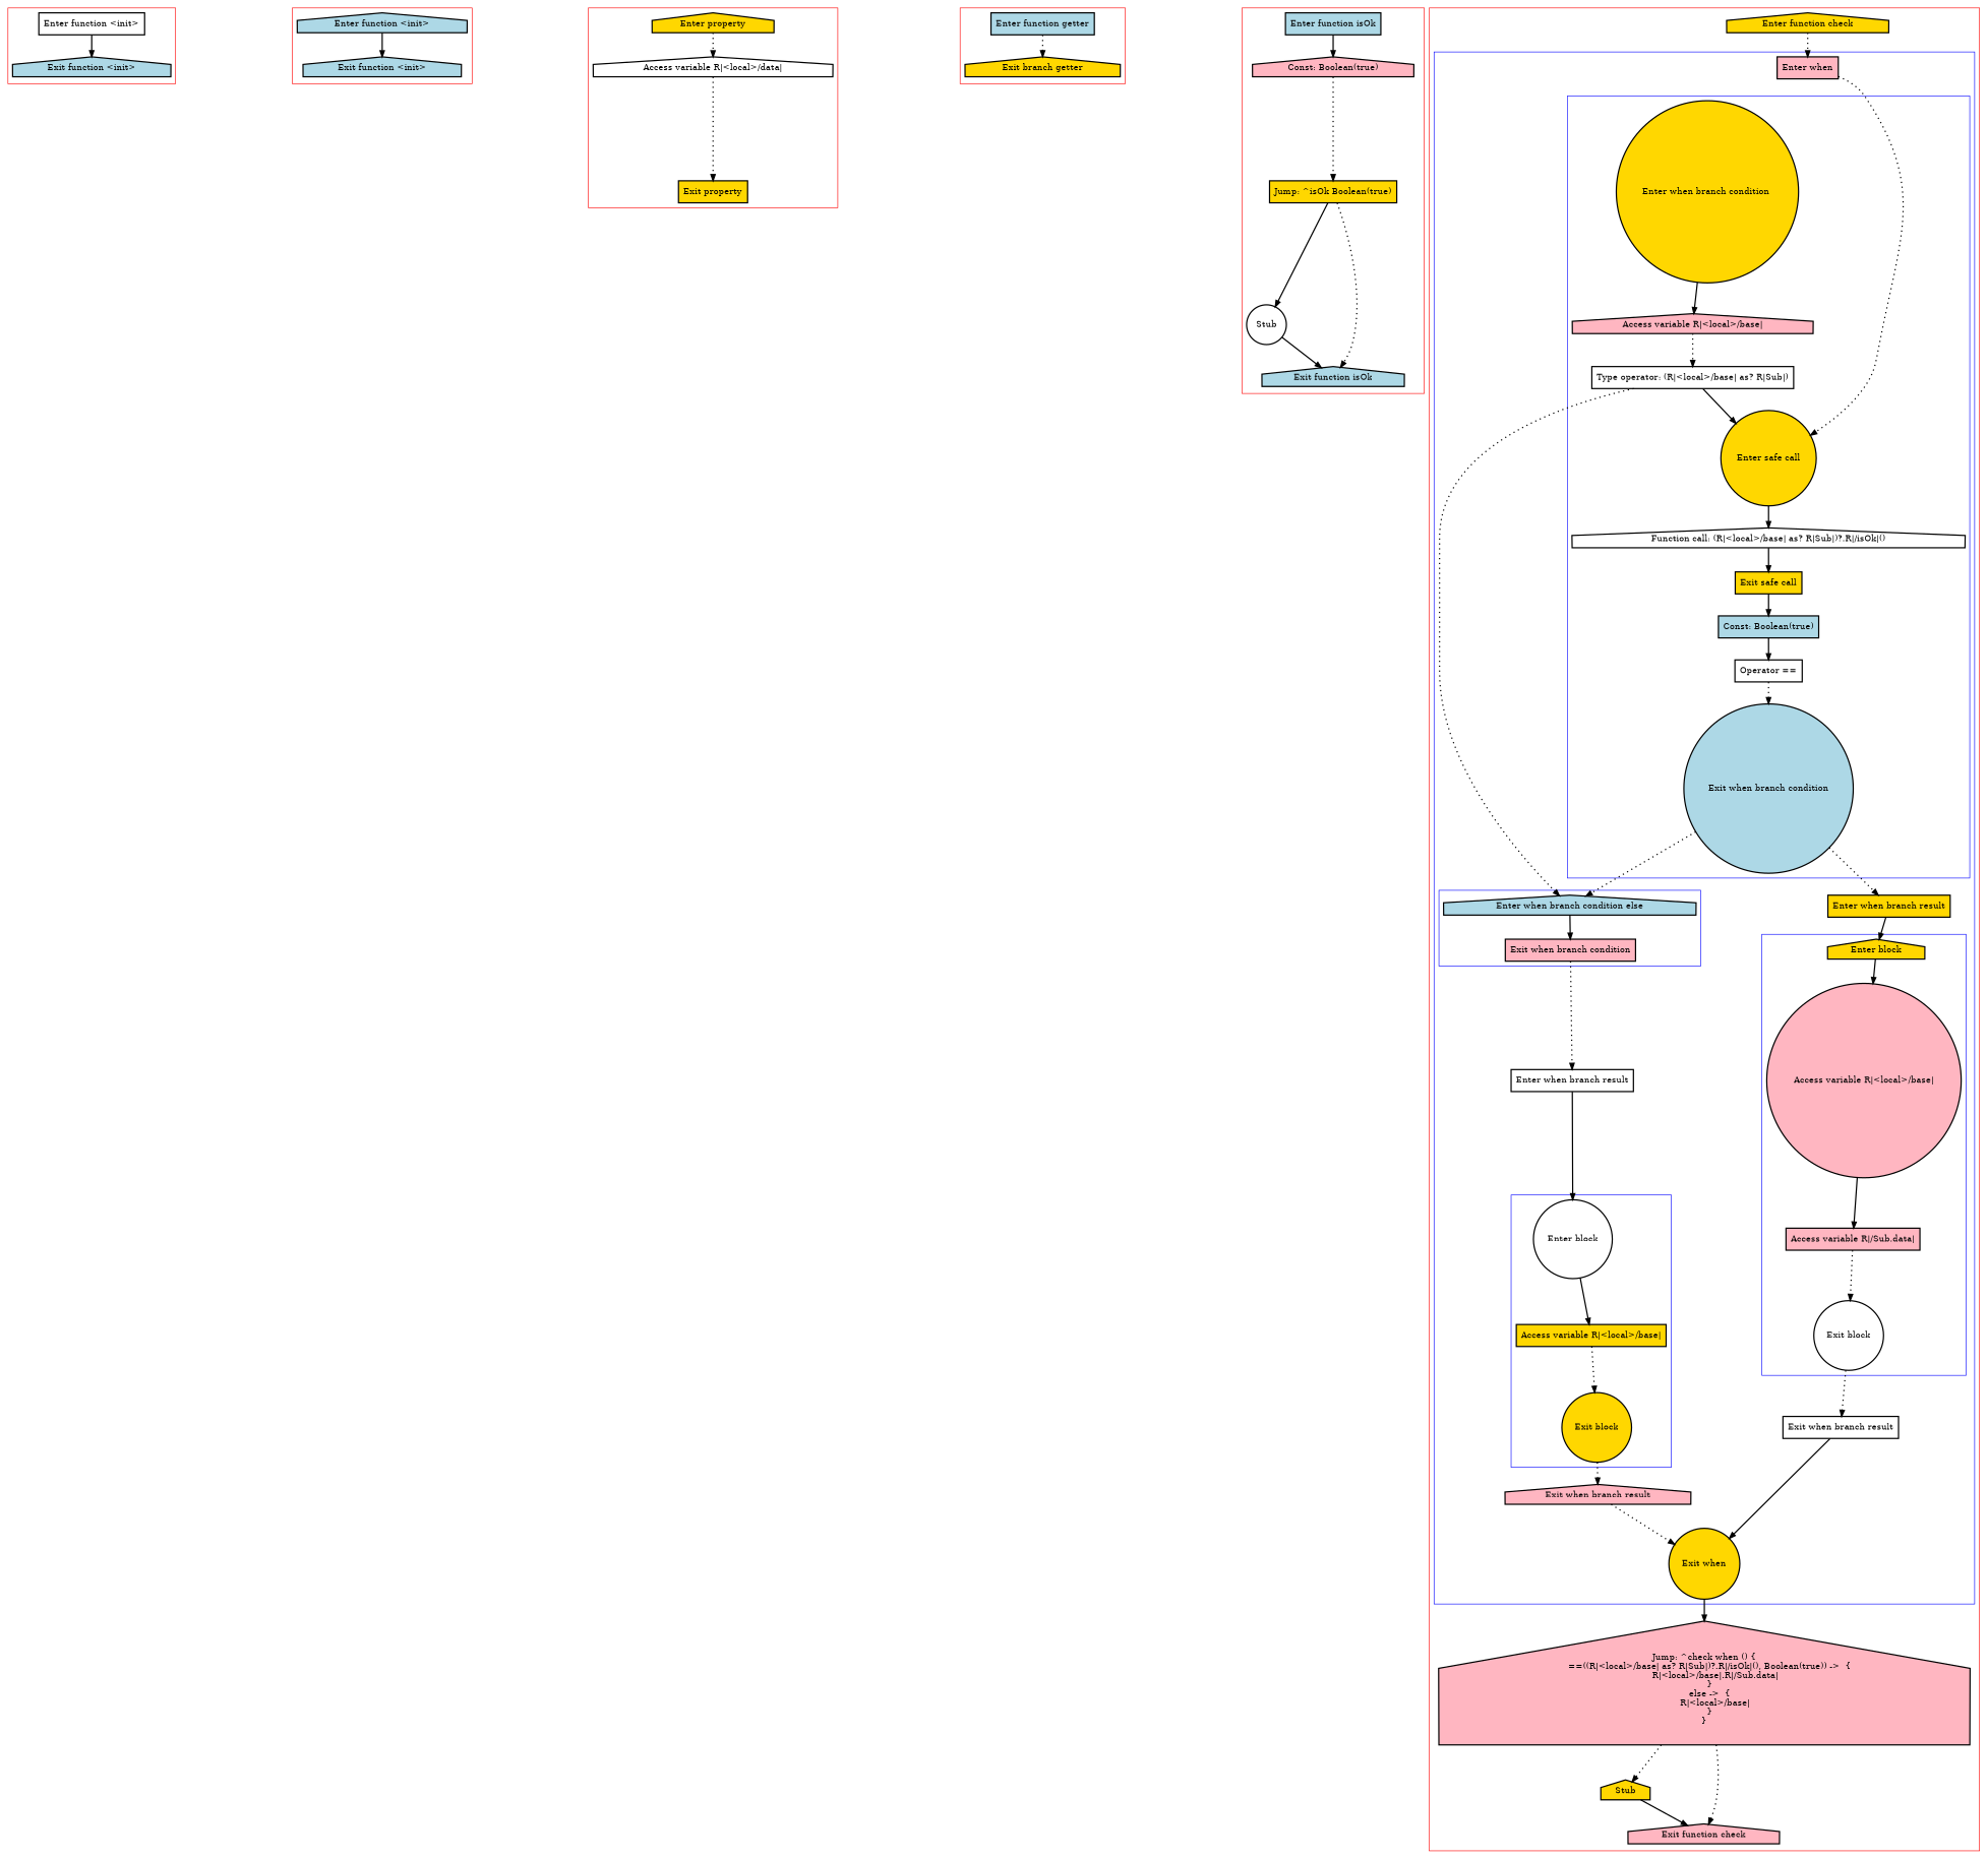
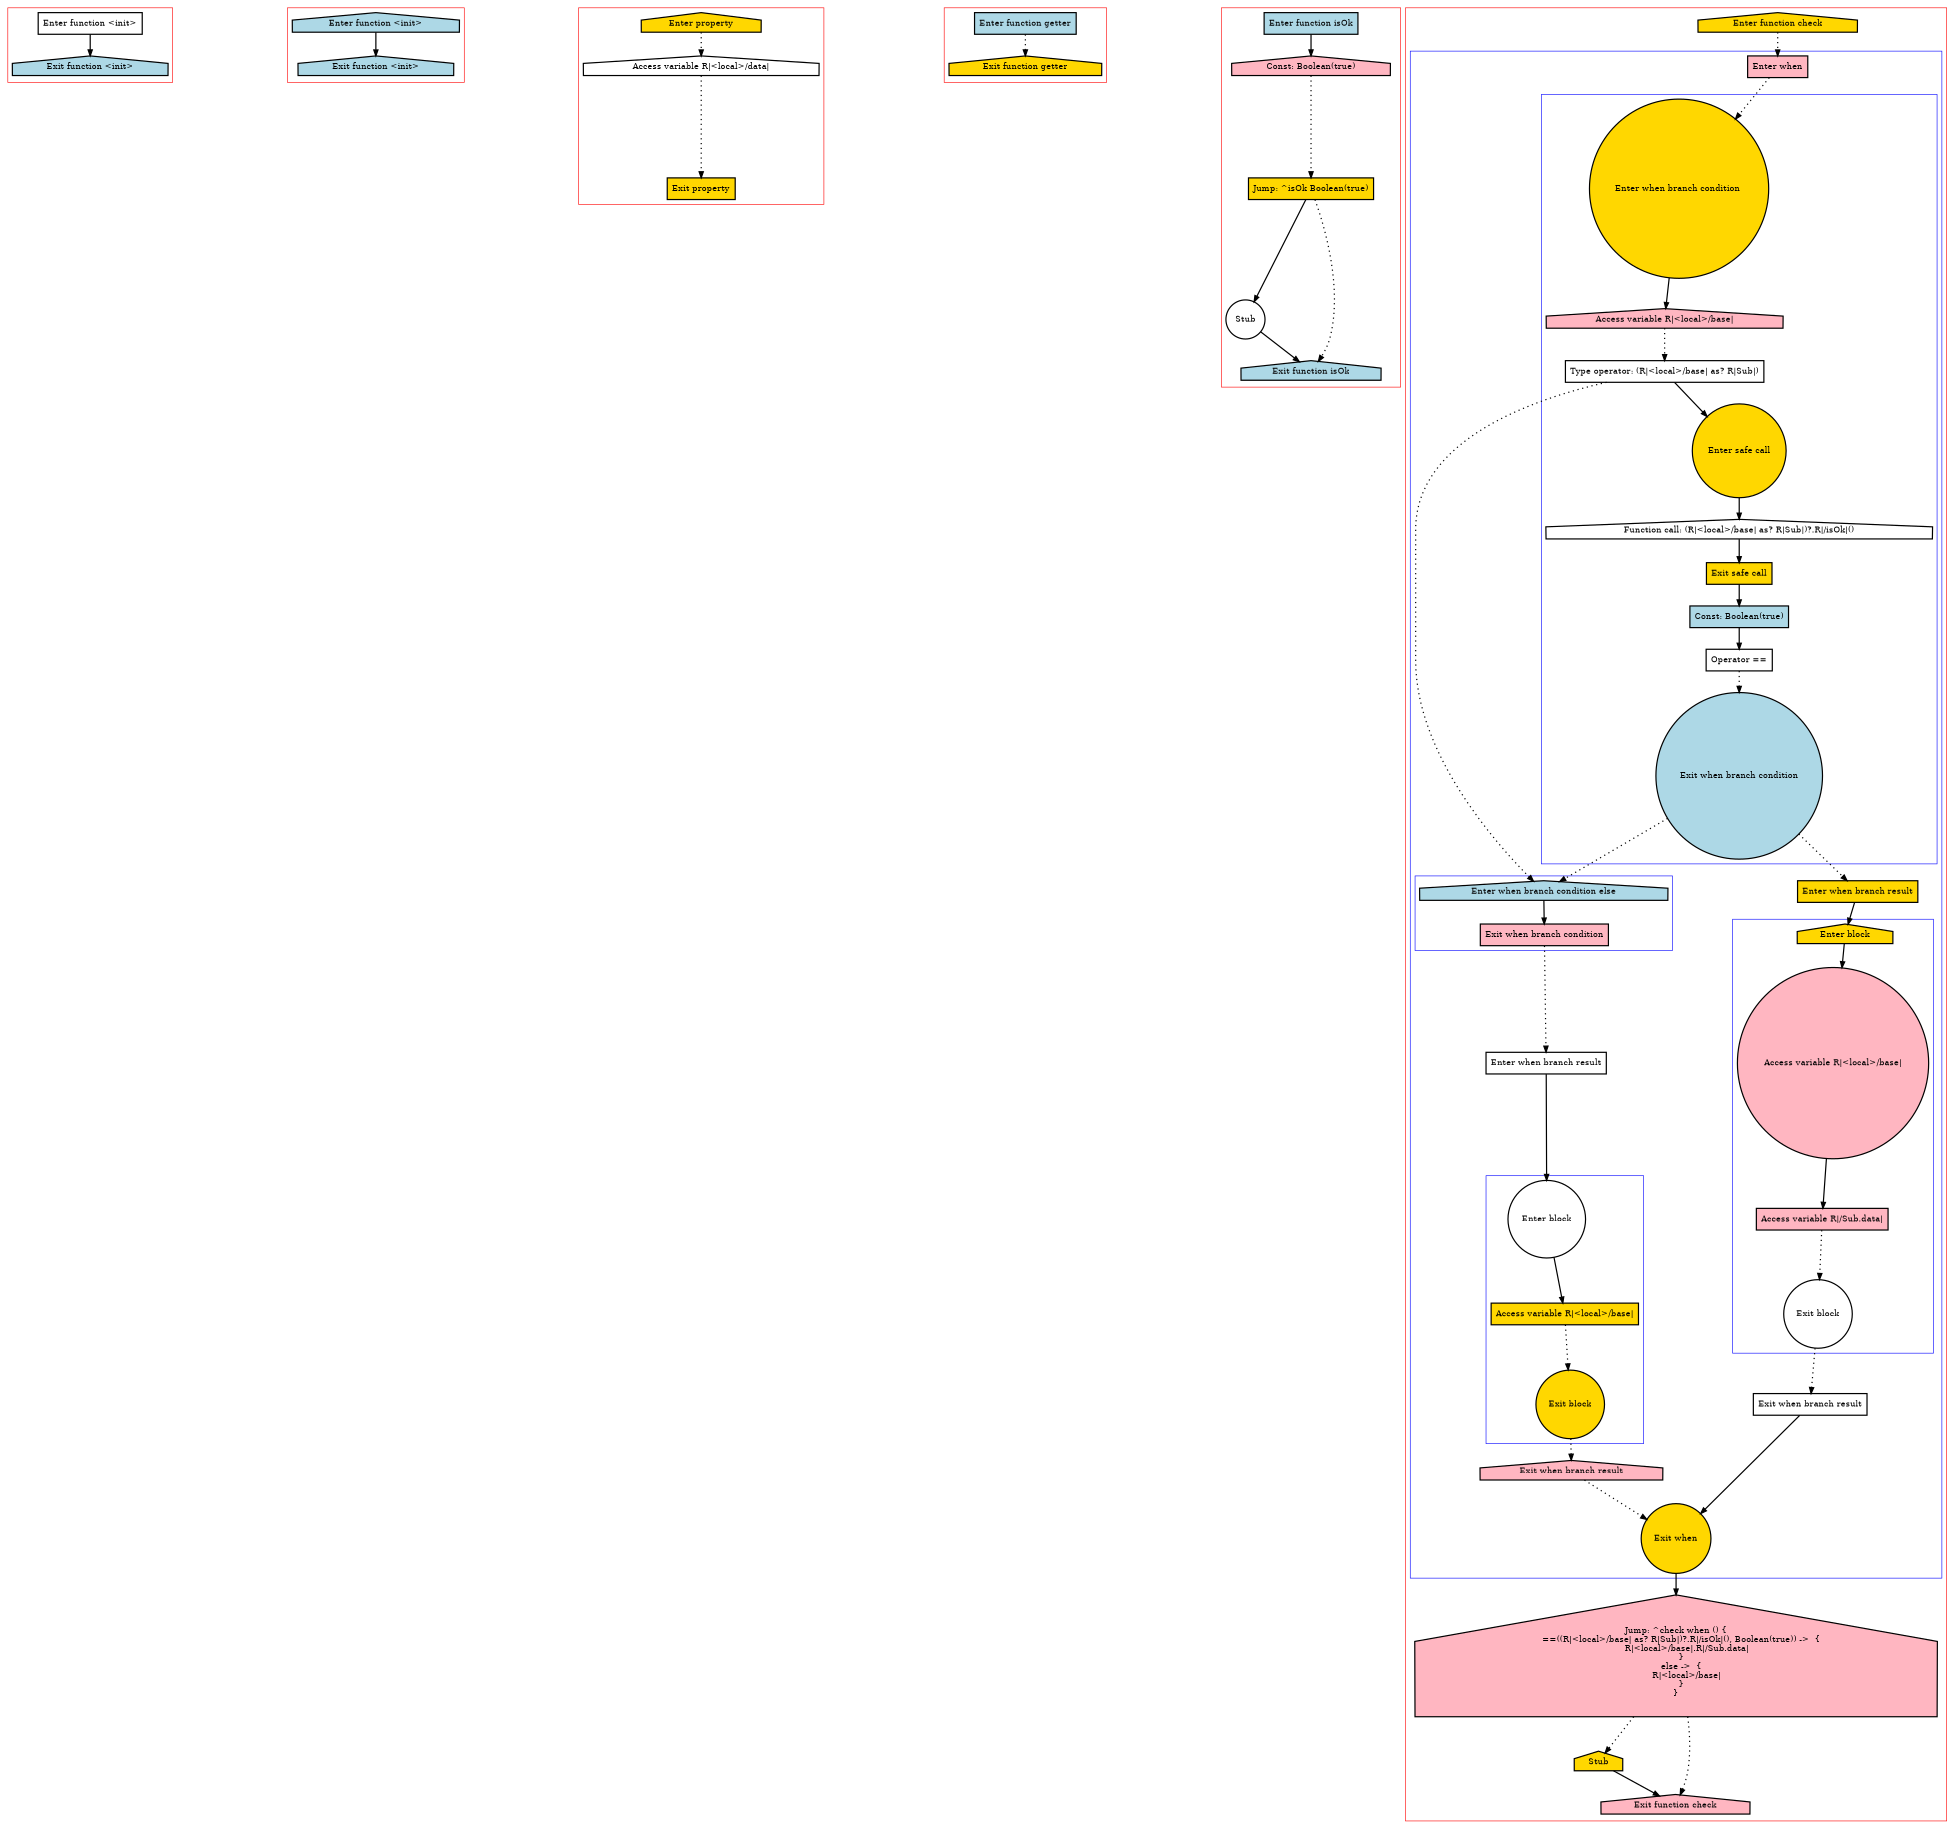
  digraph {
    nodesep=3
    node [fillcolor=gold penwidth=2 shape=house style=filled]
    edge [penwidth=2 style=dotted]
    n1 [fillcolor=white label="Enter function <init>" shape=box]
    n2 [fillcolor=lightblue label="Exit function <init>"]
    n3 [fillcolor=lightblue label="Enter function <init>"]
    n4 [fillcolor=lightblue label="Exit function <init>"]
    n5 [label="Enter property"]
    n6 [fillcolor=white label="Access variable R|<local>/data|"]
    n7 [label="Exit property" shape=box]
    n8 [fillcolor=lightblue label="Enter function getter" shape=box]
-   n9 [label="Exit branch getter"]
+   n9 [label="Exit function getter"]
    n10 [fillcolor=lightblue label="Enter function isOk" shape=box]
    n11 [fillcolor=lightpink label="Const: Boolean(true)"]
    n12 [label="Jump: ^isOk Boolean(true)" shape=box]
    n13 [fillcolor=white label=Stub shape=circle]
    n14 [fillcolor=lightblue label="Exit function isOk"]
    n15 [label="Enter when branch condition " shape=circle]
    n16 [fillcolor=lightpink label="Access variable R|<local>/base|"]
    n17 [fillcolor=white label="Type operator: (R|<local>/base| as? R|Sub|)" shape=box]
    n18 [label="Enter safe call" shape=circle]
    n19 [fillcolor=white label="Function call: (R|<local>/base| as? R|Sub|)?.R|/isOk|()"]
    n20 [label="Exit safe call" shape=box]
    n21 [fillcolor=lightblue label="Const: Boolean(true)" shape=box]
    n22 [fillcolor=white label="Operator ==" shape=box]
    n23 [fillcolor=lightblue label="Exit when branch condition" shape=circle]
    n24 [fillcolor=lightblue label="Enter when branch condition else"]
    n25 [fillcolor=lightpink label="Exit when branch condition" shape=box]
    n26 [fillcolor=white label="Enter block" shape=circle]
    n27 [label="Access variable R|<local>/base|" shape=box]
    n28 [label="Exit block" shape=circle]
    n29 [label="Enter block"]
    n30 [fillcolor=lightpink label="Access variable R|<local>/base|" shape=circle]
    n31 [fillcolor=lightpink label="Access variable R|/Sub.data|" shape=box]
    n32 [fillcolor=white label="Exit block" shape=circle]
    n33 [fillcolor=lightpink label="Enter when" shape=box]
    n34 [fillcolor=white label="Enter when branch result" shape=box]
    n35 [fillcolor=lightpink label="Exit when branch result"]
    n36 [label="Enter when branch result" shape=box]
    n37 [fillcolor=white label="Exit when branch result" shape=box]
    n38 [label="Exit when" shape=circle]
    n39 [label="Enter function check"]
    n40 [fillcolor=lightpink label="Jump: ^check when () {\n    ==((R|<local>/base| as? R|Sub|)?.R|/isOk|(), Boolean(true)) ->  {\n        R|<local>/base|.R|/Sub.data|\n    }\n    else ->  {\n        R|<local>/base|\n    }\n}\n"]
    n41 [label=Stub]
    n42 [fillcolor=lightpink label="Exit function check"]
    subgraph cluster_1 {
      color=red
      n1
      n2
    }
    subgraph cluster_2 {
      color=red
      n3
      n4
    }
    subgraph cluster_3 {
      color=red
      n5
      n6
      n7
    }
    subgraph cluster_4 {
      color=red
      n8
      n9
    }
    subgraph cluster_5 {
      color=red
      n10
      n11
      n12
      n13
      n14
    }
    subgraph cluster_6 {
      color=red
      n39
      n40
      n41
      n42
      subgraph cluster_7 {
        color=blue
        n33
        n34
        n35
        n36
        n37
        n38
        subgraph cluster_8 {
          color=blue
          n15
          n16
          n17
          n18
          n19
          n20
          n21
          n22
          n23
        }
        subgraph cluster_9 {
          color=blue
          n24
          n25
        }
        subgraph cluster_10 {
          color=blue
          n26
          n27
          n28
        }
        subgraph cluster_11 {
          color=blue
          n29
          n30
          n31
          n32
        }
      }
    }
    n1 -> n2 [style=bold]
    n3 -> n4 [style=bold]
    n5 -> n6
    n6 -> n7
    n8 -> n9
    n10 -> n11 [style=bold]
    n11 -> n12
    n12 -> n13 [style=bold]
    n12 -> n14
    n13 -> n14 [style=solid]
    n15 -> n16 [style=bold]
    n16 -> n17
    n17 -> n18 [style=solid]
    n17 -> n24
    n18 -> n19 [style=solid]
    n19 -> n20 [style=bold]
    n20 -> n21 [style=solid]
    n21 -> n22 [style=solid]
    n22 -> n23
    n23 -> n24
    n23 -> n36
    n24 -> n25 [style=bold]
    n25 -> n34
    n26 -> n27 [style=bold]
    n27 -> n28
    n28 -> n35
    n29 -> n30 [style=solid]
    n30 -> n31 [style=solid]
    n31 -> n32
    n32 -> n37
-   n33 -> n18
+   n33 -> n15
    n34 -> n26 [style=bold]
    n35 -> n38
    n36 -> n29 [style=solid]
    n37 -> n38 [style=solid]
    n38 -> n40 [style=bold]
    n39 -> n33
    n40 -> n41
    n40 -> n42
    n41 -> n42 [style=solid]
  }
